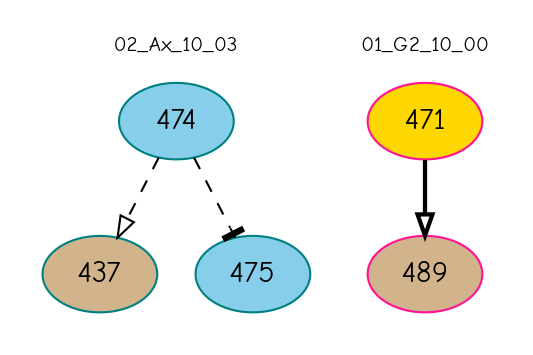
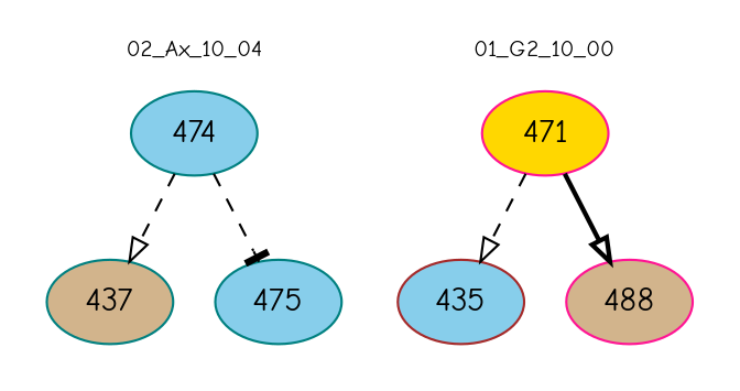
  digraph {
    fontname="Comic Neue"
    node [color=teal fillcolor=skyblue fontname="Comic Neue" style=filled]
    edge [arrowhead=onormal color=black fontname="Comic Neue" style=dashed]
    n1 [label=474]
    n2 [fillcolor=tan label=437]
    n3 [label=475]
    n4 [color=deeppink fillcolor=gold label=471]
-   n6 [color=deeppink fillcolor=tan label=489]
+   n5 [color=brown label=435]
+   n6 [color=deeppink fillcolor=tan label=488]
    subgraph cluster_1 {
      color=white
      fontsize=10
-     label="02_Ax_10_03"
+     label="02_Ax_10_04"
      n1
      n2
      n3
    }
    subgraph cluster_2 {
      color=white
      fontsize=10
      label="01_G2_10_00"
      n4
+     n5
      n6
    }
    n1 -> n2
    n1 -> n3 [arrowhead=tee]
+   n4 -> n5
    n4 -> n6 [style=bold]
  }
